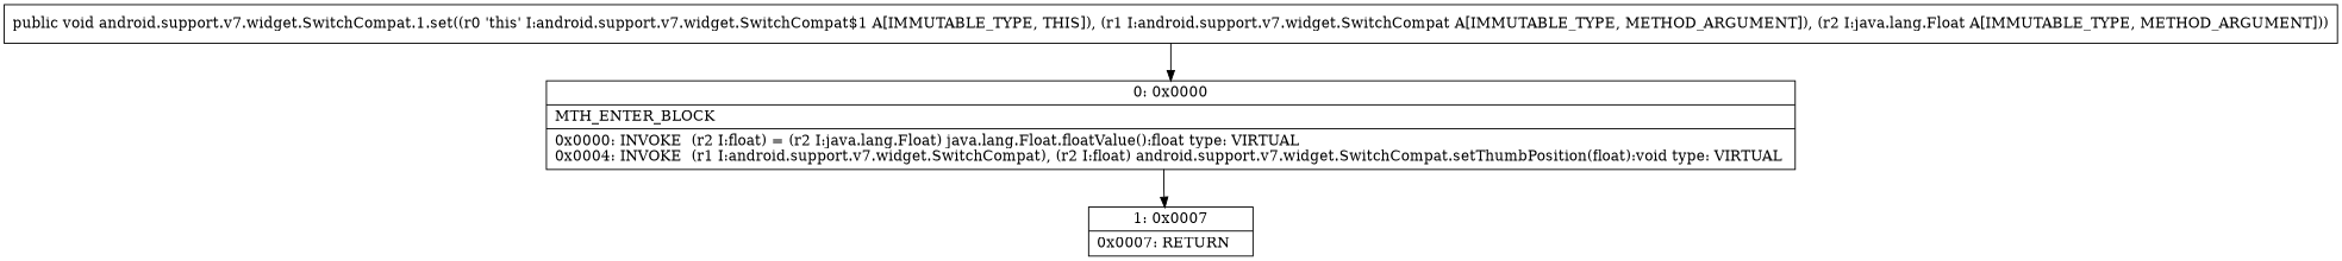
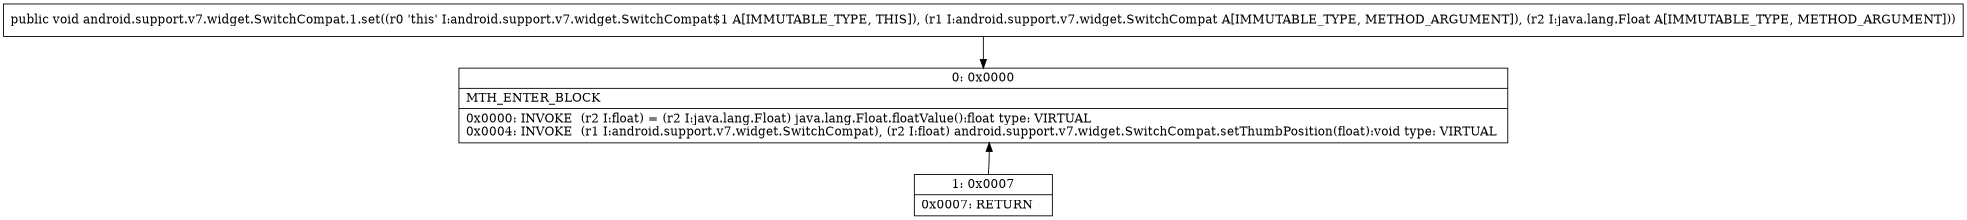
  digraph {
    node [shape=record]
    n1 [label="{0\:\ 0x0000|MTH_ENTER_BLOCK\l|0x0000: INVOKE  (r2 I:float) = (r2 I:java.lang.Float) java.lang.Float.floatValue():float type: VIRTUAL \l0x0004: INVOKE  (r1 I:android.support.v7.widget.SwitchCompat), (r2 I:float) android.support.v7.widget.SwitchCompat.setThumbPosition(float):void type: VIRTUAL \l}"]
    n2 [label="{1\:\ 0x0007|0x0007: RETURN   \l}"]
    n3 [label="{public void android.support.v7.widget.SwitchCompat.1.set((r0 'this' I:android.support.v7.widget.SwitchCompat$1 A[IMMUTABLE_TYPE, THIS]), (r1 I:android.support.v7.widget.SwitchCompat A[IMMUTABLE_TYPE, METHOD_ARGUMENT]), (r2 I:java.lang.Float A[IMMUTABLE_TYPE, METHOD_ARGUMENT])) }"]
-   n1 -> n2
+   n2 -> n1
    n3 -> n1
  }
